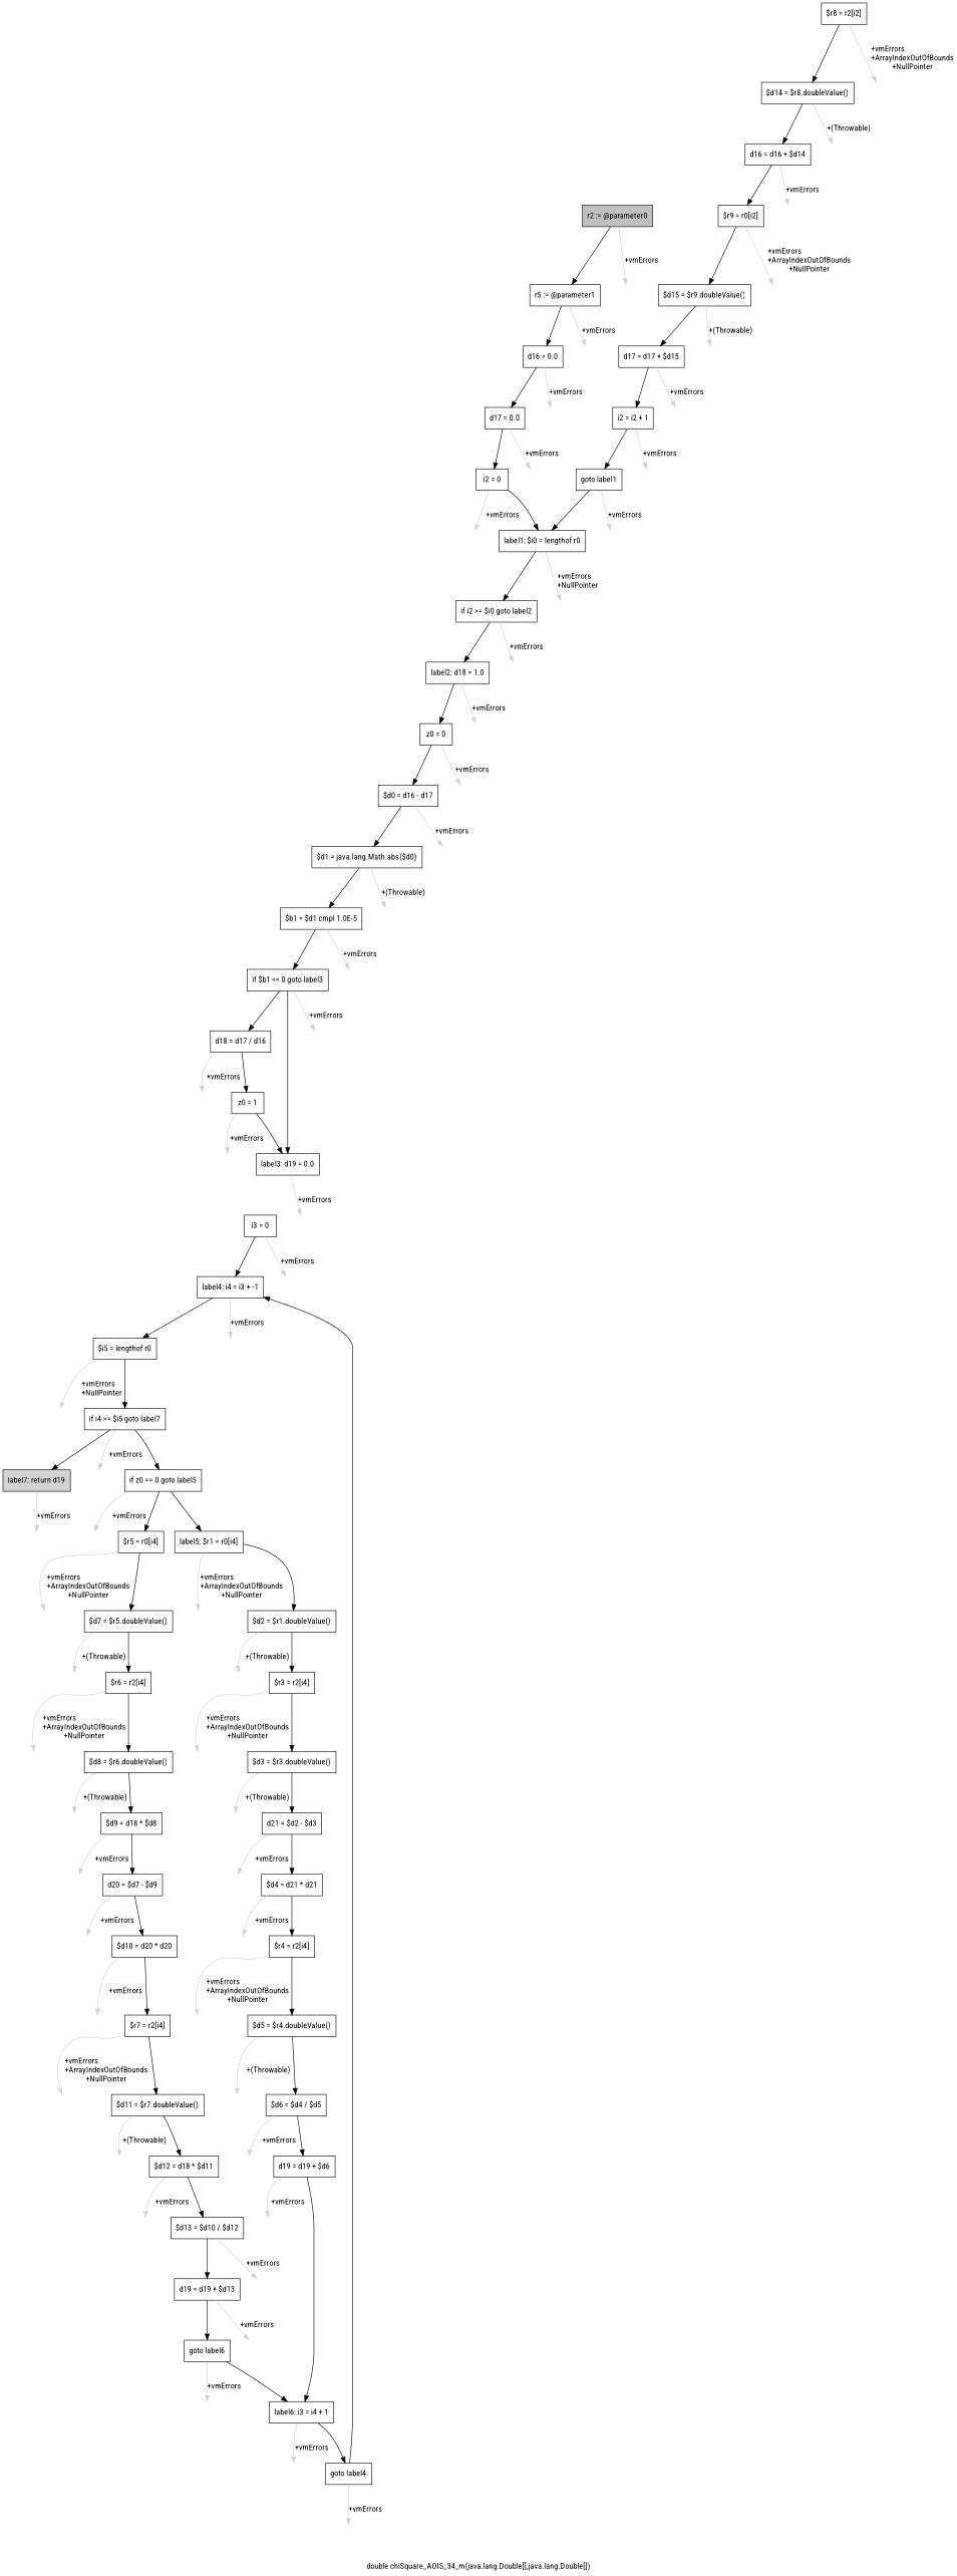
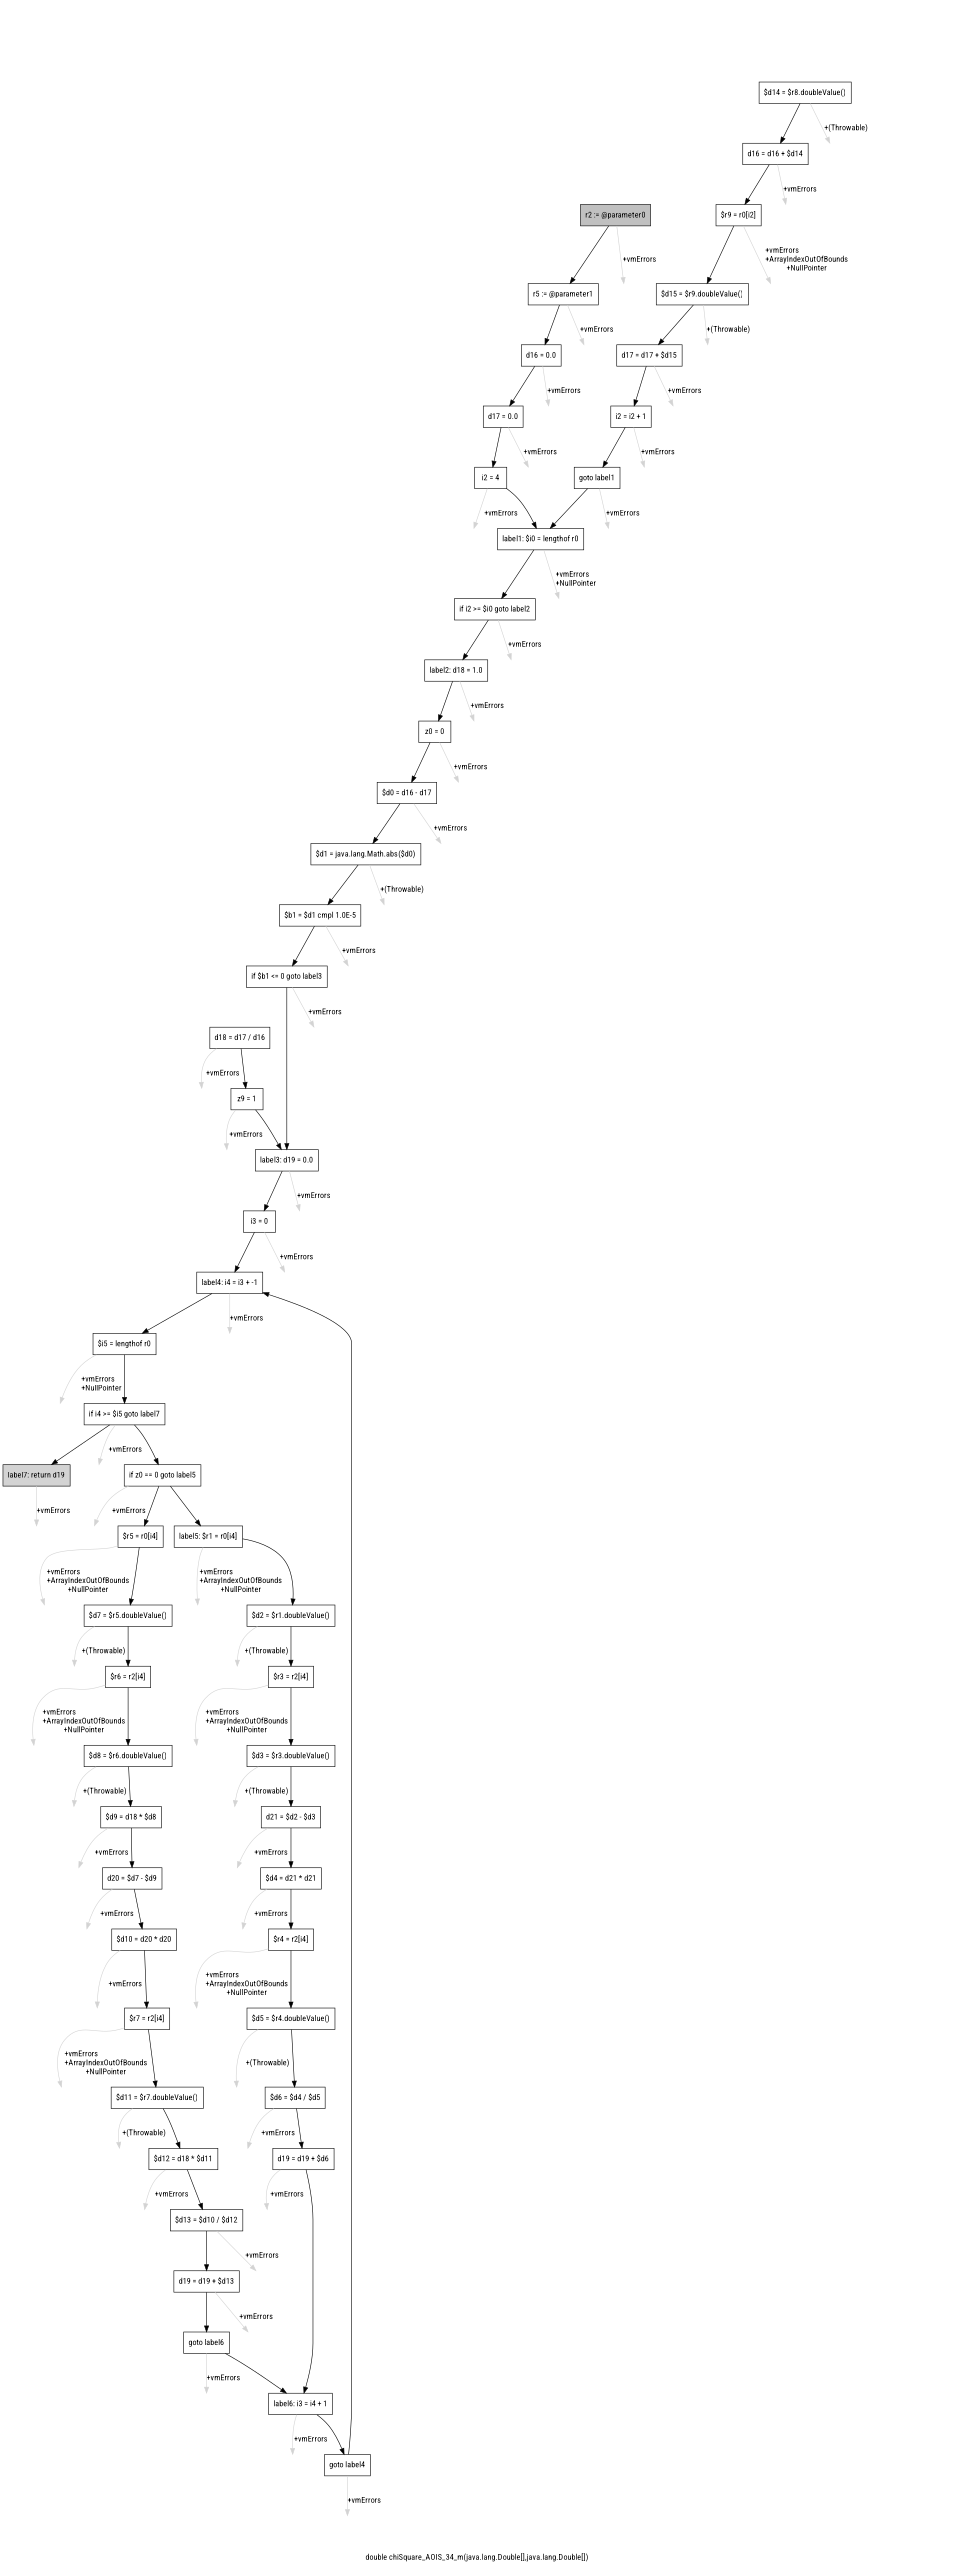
  digraph {
    fontname="Roboto Condensed"
    label="double chiSquare_AOIS_34_m(java.lang.Double[],java.lang.Double[])"
    node [fontname="Roboto Condensed" shape=box style=invis]
    edge [color=black fontname="Roboto Condensed"]
    n1 [fillcolor=gray label="r2 := @parameter0" style=filled]
    n2 [label="r5 := @parameter1" style=""]
    n3 [label=Esc]
    n4 [label="d16 = 0.0" style=""]
    n5 [label=Esc]
    n6 [label="d17 = 0.0" style=""]
    n7 [label=Esc]
-   n8 [label="i2 = 0" style=""]
+   n8 [label="i2 = 4" style=""]
    n9 [label=Esc]
    n10 [label="label1: $i0 = lengthof r0" style=""]
    n11 [label=Esc]
    n12 [label="if i2 >= $i0 goto label2" style=""]
    n13 [label=Esc]
    n14 [label="label2: d18 = 1.0" style=""]
    n15 [label=Esc]
-   n16 [label="$r8 = r2[i2]" style=""]
    n17 [label="$d14 = $r8.doubleValue()" style=""]
    n18 [label=Esc]
    n19 [label="z0 = 0" style=""]
    n20 [label=Esc]
    n21 [label="d16 = d16 + $d14" style=""]
    n22 [label=Esc]
    n23 [label="$d0 = d16 - d17" style=""]
    n24 [label=Esc]
    n25 [label="$r9 = r0[i2]" style=""]
    n26 [label=Esc]
    n27 [label="$d15 = $r9.doubleValue()" style=""]
    n28 [label=Esc]
    n29 [label="d17 = d17 + $d15" style=""]
    n30 [label=Esc]
    n31 [label="i2 = i2 + 1" style=""]
    n32 [label=Esc]
    n33 [label="goto label1" style=""]
    n34 [label=Esc]
    n35 [label=Esc]
    n36 [label="$d1 = java.lang.Math.abs($d0)" style=""]
    n37 [label=Esc]
    n38 [label="$b1 = $d1 cmpl 1.0E-5" style=""]
    n39 [label=Esc]
    n40 [label="if $b1 <= 0 goto label3" style=""]
    n41 [label=Esc]
    n42 [label="d18 = d17 / d16" style=""]
    n43 [label="label3: d19 = 0.0" style=""]
    n44 [label=Esc]
-   n45 [label="z0 = 1" style=""]
+   n45 [label="z9 = 1" style=""]
    n46 [label=Esc]
    n47 [label="i3 = 0" style=""]
    n48 [label=Esc]
    n49 [label=Esc]
    n50 [label="label4: i4 = i3 + -1" style=""]
    n51 [label=Esc]
    n52 [label="$i5 = lengthof r0" style=""]
    n53 [label=Esc]
    n54 [label="if i4 >= $i5 goto label7" style=""]
    n55 [label=Esc]
    n56 [label="if z0 == 0 goto label5" style=""]
    n57 [fillcolor=lightgray label="label7: return d19" style=filled]
    n58 [label=Esc]
    n59 [label="$r5 = r0[i4]" style=""]
    n60 [label="label5: $r1 = r0[i4]" style=""]
    n61 [label=Esc]
    n62 [label=Esc]
    n63 [label="$d7 = $r5.doubleValue()" style=""]
    n64 [label=Esc]
    n65 [label="$d2 = $r1.doubleValue()" style=""]
    n66 [label=Esc]
    n67 [label="$r6 = r2[i4]" style=""]
    n68 [label=Esc]
    n69 [label="$r3 = r2[i4]" style=""]
    n70 [label=Esc]
    n71 [label="$d8 = $r6.doubleValue()" style=""]
    n72 [label=Esc]
    n73 [label="$d9 = d18 * $d8" style=""]
    n74 [label=Esc]
    n75 [label="d20 = $d7 - $d9" style=""]
    n76 [label=Esc]
    n77 [label="$d10 = d20 * d20" style=""]
    n78 [label=Esc]
    n79 [label="$r7 = r2[i4]" style=""]
    n80 [label=Esc]
    n81 [label="$d11 = $r7.doubleValue()" style=""]
    n82 [label=Esc]
    n83 [label="$d12 = d18 * $d11" style=""]
    n84 [label=Esc]
    n85 [label="$d13 = $d10 / $d12" style=""]
    n86 [label=Esc]
    n87 [label="d19 = d19 + $d13" style=""]
    n88 [label=Esc]
    n89 [label="goto label6" style=""]
    n90 [label=Esc]
    n91 [label="label6: i3 = i4 + 1" style=""]
    n92 [label=Esc]
    n93 [label="goto label4" style=""]
    n94 [label=Esc]
    n95 [label=Esc]
    n96 [label="$d3 = $r3.doubleValue()" style=""]
    n97 [label=Esc]
    n98 [label="d21 = $d2 - $d3" style=""]
    n99 [label=Esc]
    n100 [label="$d4 = d21 * d21" style=""]
    n101 [label=Esc]
    n102 [label="$r4 = r2[i4]" style=""]
    n103 [label=Esc]
    n104 [label="$d5 = $r4.doubleValue()" style=""]
    n105 [label=Esc]
    n106 [label="$d6 = $d4 / $d5" style=""]
    n107 [label=Esc]
    n108 [label="d19 = d19 + $d6" style=""]
    n109 [label=Esc]
    n110 [label=Esc]
    n1 -> n2
    n1 -> n3 [color=lightgray label="\l+vmErrors"]
    n2 -> n4
    n2 -> n5 [color=lightgray label="\l+vmErrors"]
    n4 -> n6
    n4 -> n7 [color=lightgray label="\l+vmErrors"]
    n6 -> n8
    n6 -> n9 [color=lightgray label="\l+vmErrors"]
    n8 -> n10
    n8 -> n11 [color=lightgray label="\l+vmErrors"]
    n10 -> n12
    n10 -> n13 [color=lightgray label="\l+vmErrors\l+NullPointer"]
    n12 -> n14
    n12 -> n15 [color=lightgray label="\l+vmErrors"]
    n14 -> n19
    n14 -> n20 [color=lightgray label="\l+vmErrors"]
-   n16 -> n17
-   n16 -> n18 [color=lightgray label="\l+vmErrors\l+ArrayIndexOutOfBounds\l+NullPointer"]
    n17 -> n21
    n17 -> n22 [color=lightgray label="\l+(Throwable)"]
    n19 -> n23
    n19 -> n24 [color=lightgray label="\l+vmErrors"]
    n21 -> n25
    n21 -> n26 [color=lightgray label="\l+vmErrors"]
    n23 -> n36
    n23 -> n37 [color=lightgray label="\l+vmErrors"]
    n25 -> n27
    n25 -> n28 [color=lightgray label="\l+vmErrors\l+ArrayIndexOutOfBounds\l+NullPointer"]
    n27 -> n29
    n27 -> n30 [color=lightgray label="\l+(Throwable)"]
    n29 -> n31
    n29 -> n32 [color=lightgray label="\l+vmErrors"]
    n31 -> n33
    n31 -> n34 [color=lightgray label="\l+vmErrors"]
    n33 -> n10
    n33 -> n35 [color=lightgray label="\l+vmErrors"]
    n36 -> n38
    n36 -> n39 [color=lightgray label="\l+(Throwable)"]
    n38 -> n40
    n38 -> n41 [color=lightgray label="\l+vmErrors"]
-   n40 -> n42
    n40 -> n43
    n40 -> n44 [color=lightgray label="\l+vmErrors"]
    n42 -> n45
    n42 -> n46 [color=lightgray label="\l+vmErrors"]
+   n43 -> n47
    n43 -> n48 [color=lightgray label="\l+vmErrors"]
    n45 -> n43
    n45 -> n49 [color=lightgray label="\l+vmErrors"]
    n47 -> n50
    n47 -> n51 [color=lightgray label="\l+vmErrors"]
    n50 -> n52
    n50 -> n53 [color=lightgray label="\l+vmErrors"]
    n52 -> n54
    n52 -> n55 [color=lightgray label="\l+vmErrors\l+NullPointer"]
    n54 -> n56
    n54 -> n57
    n54 -> n58 [color=lightgray label="\l+vmErrors"]
    n56 -> n59
    n56 -> n60
    n56 -> n61 [color=lightgray label="\l+vmErrors"]
    n57 -> n62 [color=lightgray label="\l+vmErrors"]
    n59 -> n63
    n59 -> n64 [color=lightgray label="\l+vmErrors\l+ArrayIndexOutOfBounds\l+NullPointer"]
    n60 -> n65
    n60 -> n66 [color=lightgray label="\l+vmErrors\l+ArrayIndexOutOfBounds\l+NullPointer"]
    n63 -> n67
    n63 -> n68 [color=lightgray label="\l+(Throwable)"]
    n65 -> n69
    n65 -> n70 [color=lightgray label="\l+(Throwable)"]
    n67 -> n71
    n67 -> n72 [color=lightgray label="\l+vmErrors\l+ArrayIndexOutOfBounds\l+NullPointer"]
    n69 -> n96
    n69 -> n97 [color=lightgray label="\l+vmErrors\l+ArrayIndexOutOfBounds\l+NullPointer"]
    n71 -> n73
    n71 -> n74 [color=lightgray label="\l+(Throwable)"]
    n73 -> n75
    n73 -> n76 [color=lightgray label="\l+vmErrors"]
    n75 -> n77
    n75 -> n78 [color=lightgray label="\l+vmErrors"]
    n77 -> n79
    n77 -> n80 [color=lightgray label="\l+vmErrors"]
    n79 -> n81
    n79 -> n82 [color=lightgray label="\l+vmErrors\l+ArrayIndexOutOfBounds\l+NullPointer"]
    n81 -> n83
    n81 -> n84 [color=lightgray label="\l+(Throwable)"]
    n83 -> n85
    n83 -> n86 [color=lightgray label="\l+vmErrors"]
    n85 -> n87
    n85 -> n88 [color=lightgray label="\l+vmErrors"]
    n87 -> n89
    n87 -> n90 [color=lightgray label="\l+vmErrors"]
    n89 -> n91
    n89 -> n92 [color=lightgray label="\l+vmErrors"]
    n91 -> n93
    n91 -> n94 [color=lightgray label="\l+vmErrors"]
    n93 -> n50
    n93 -> n95 [color=lightgray label="\l+vmErrors"]
    n96 -> n98
    n96 -> n99 [color=lightgray label="\l+(Throwable)"]
    n98 -> n100
    n98 -> n101 [color=lightgray label="\l+vmErrors"]
    n100 -> n102
    n100 -> n103 [color=lightgray label="\l+vmErrors"]
    n102 -> n104
    n102 -> n105 [color=lightgray label="\l+vmErrors\l+ArrayIndexOutOfBounds\l+NullPointer"]
    n104 -> n106
    n104 -> n107 [color=lightgray label="\l+(Throwable)"]
    n106 -> n108
    n106 -> n109 [color=lightgray label="\l+vmErrors"]
    n108 -> n91
    n108 -> n110 [color=lightgray label="\l+vmErrors"]
  }
